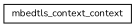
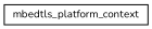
  digraph {
    rankdir=LR
    fontname=Nunito
-   n1 [color=black fillcolor=white fontname=Nunito fontsize=10 height=0.2 label=mbedtls_context_context shape=record style=filled width=0.4]
+   n1 [color=black fillcolor=white fontname=Nunito fontsize=10 height=0.2 label=mbedtls_platform_context shape=record style=filled width=0.4]
  }
